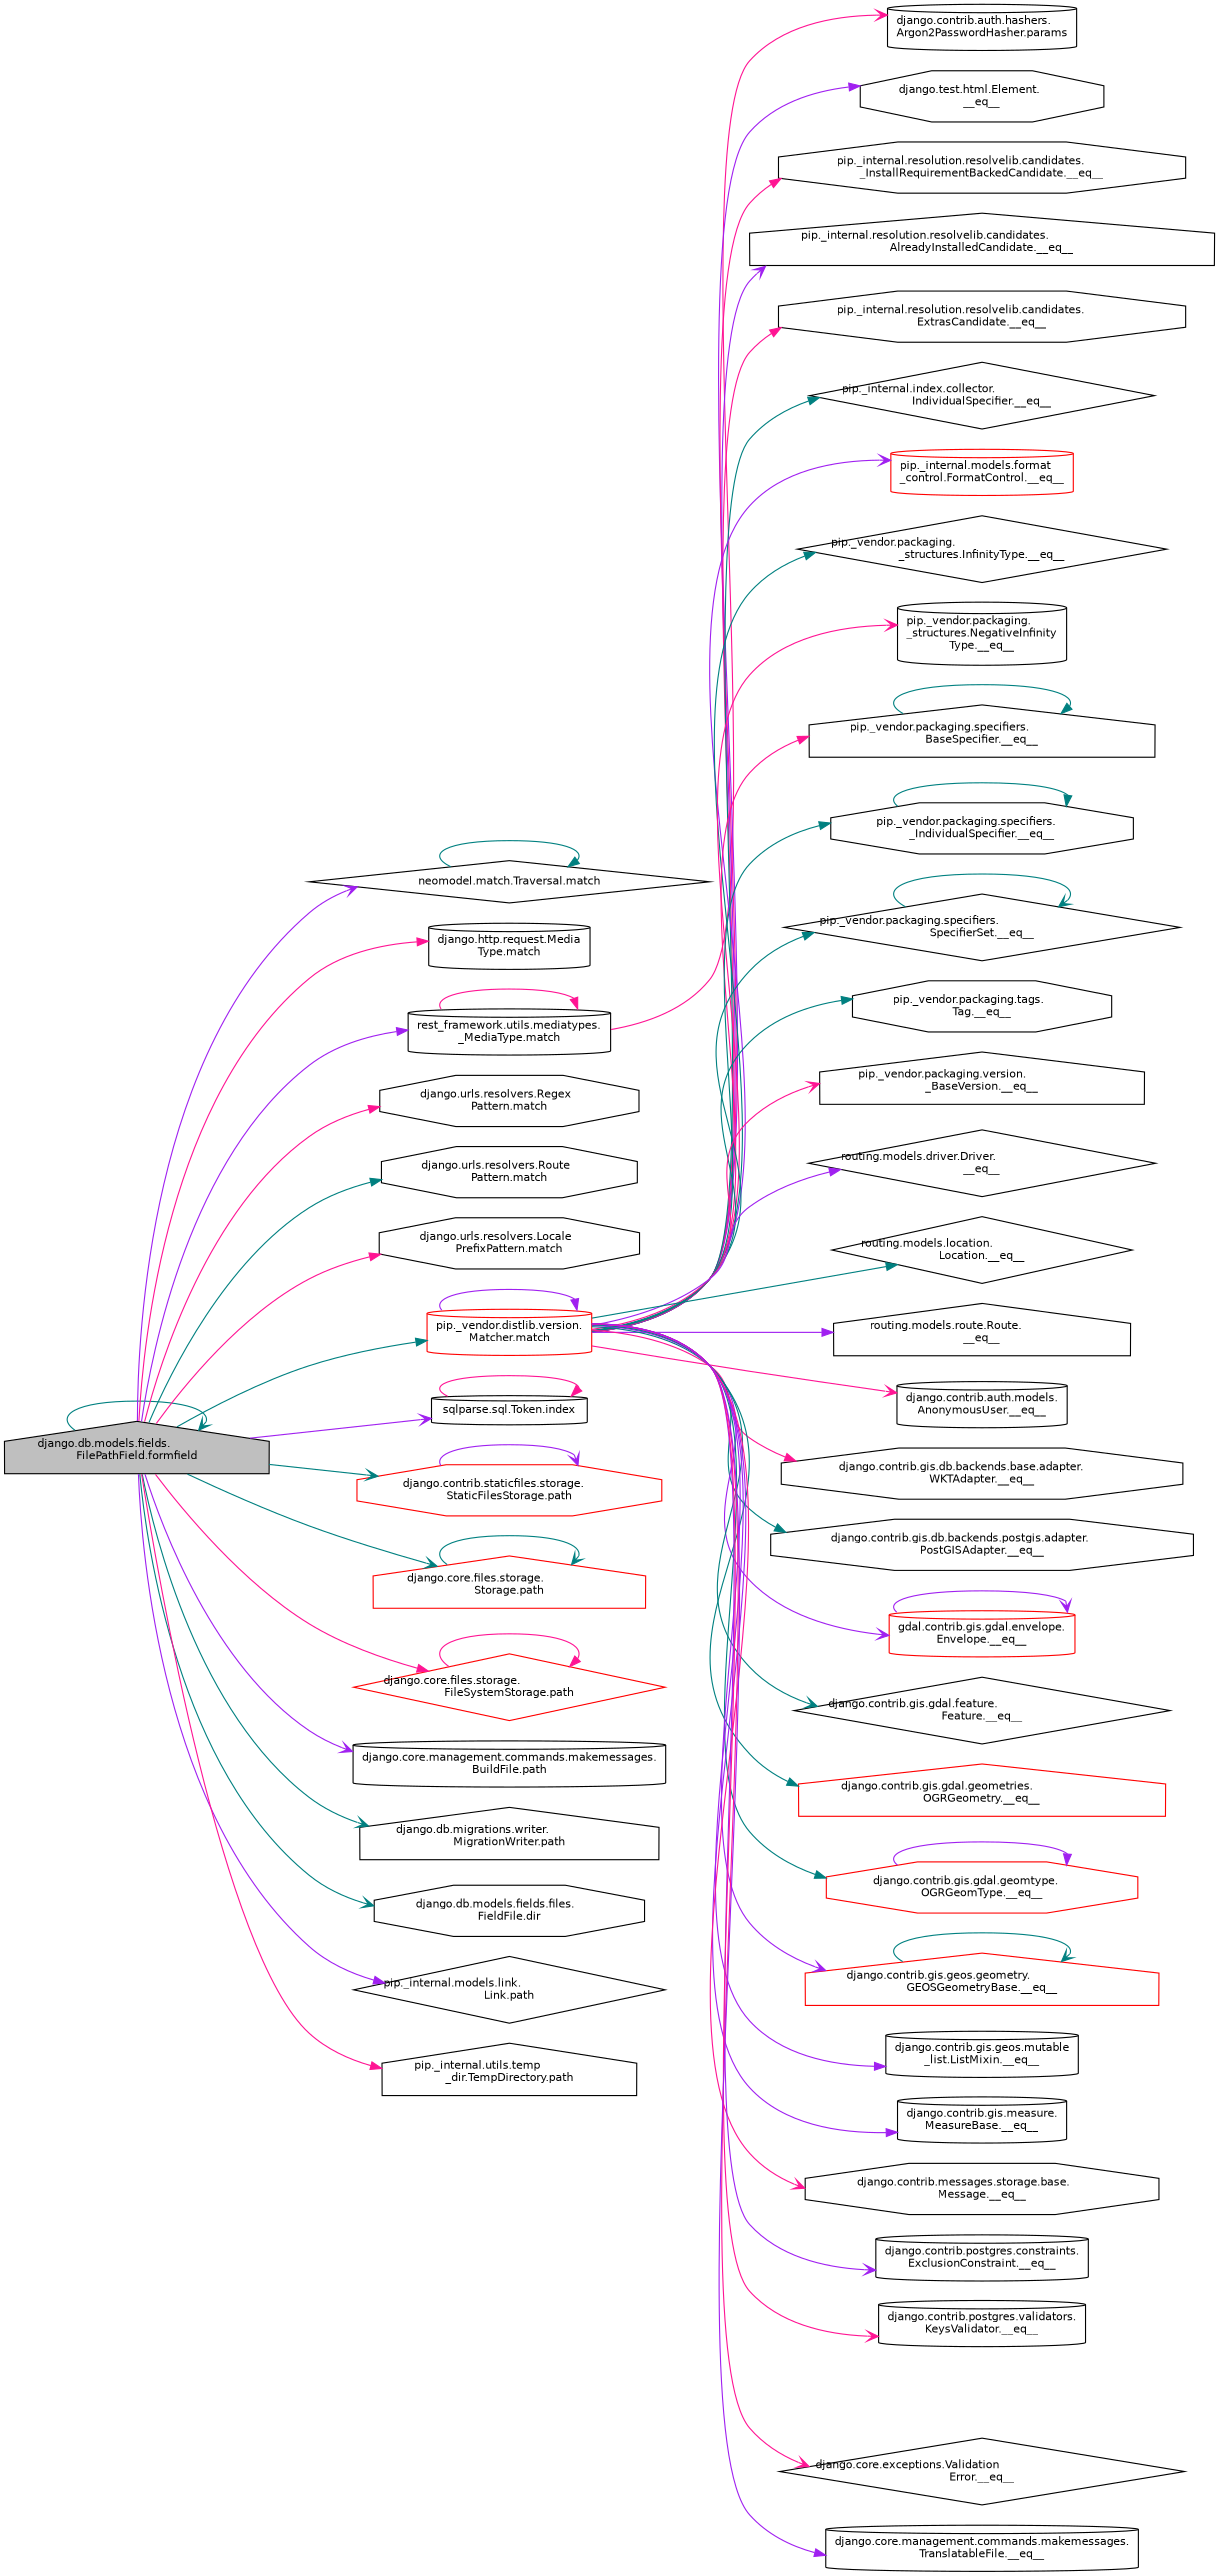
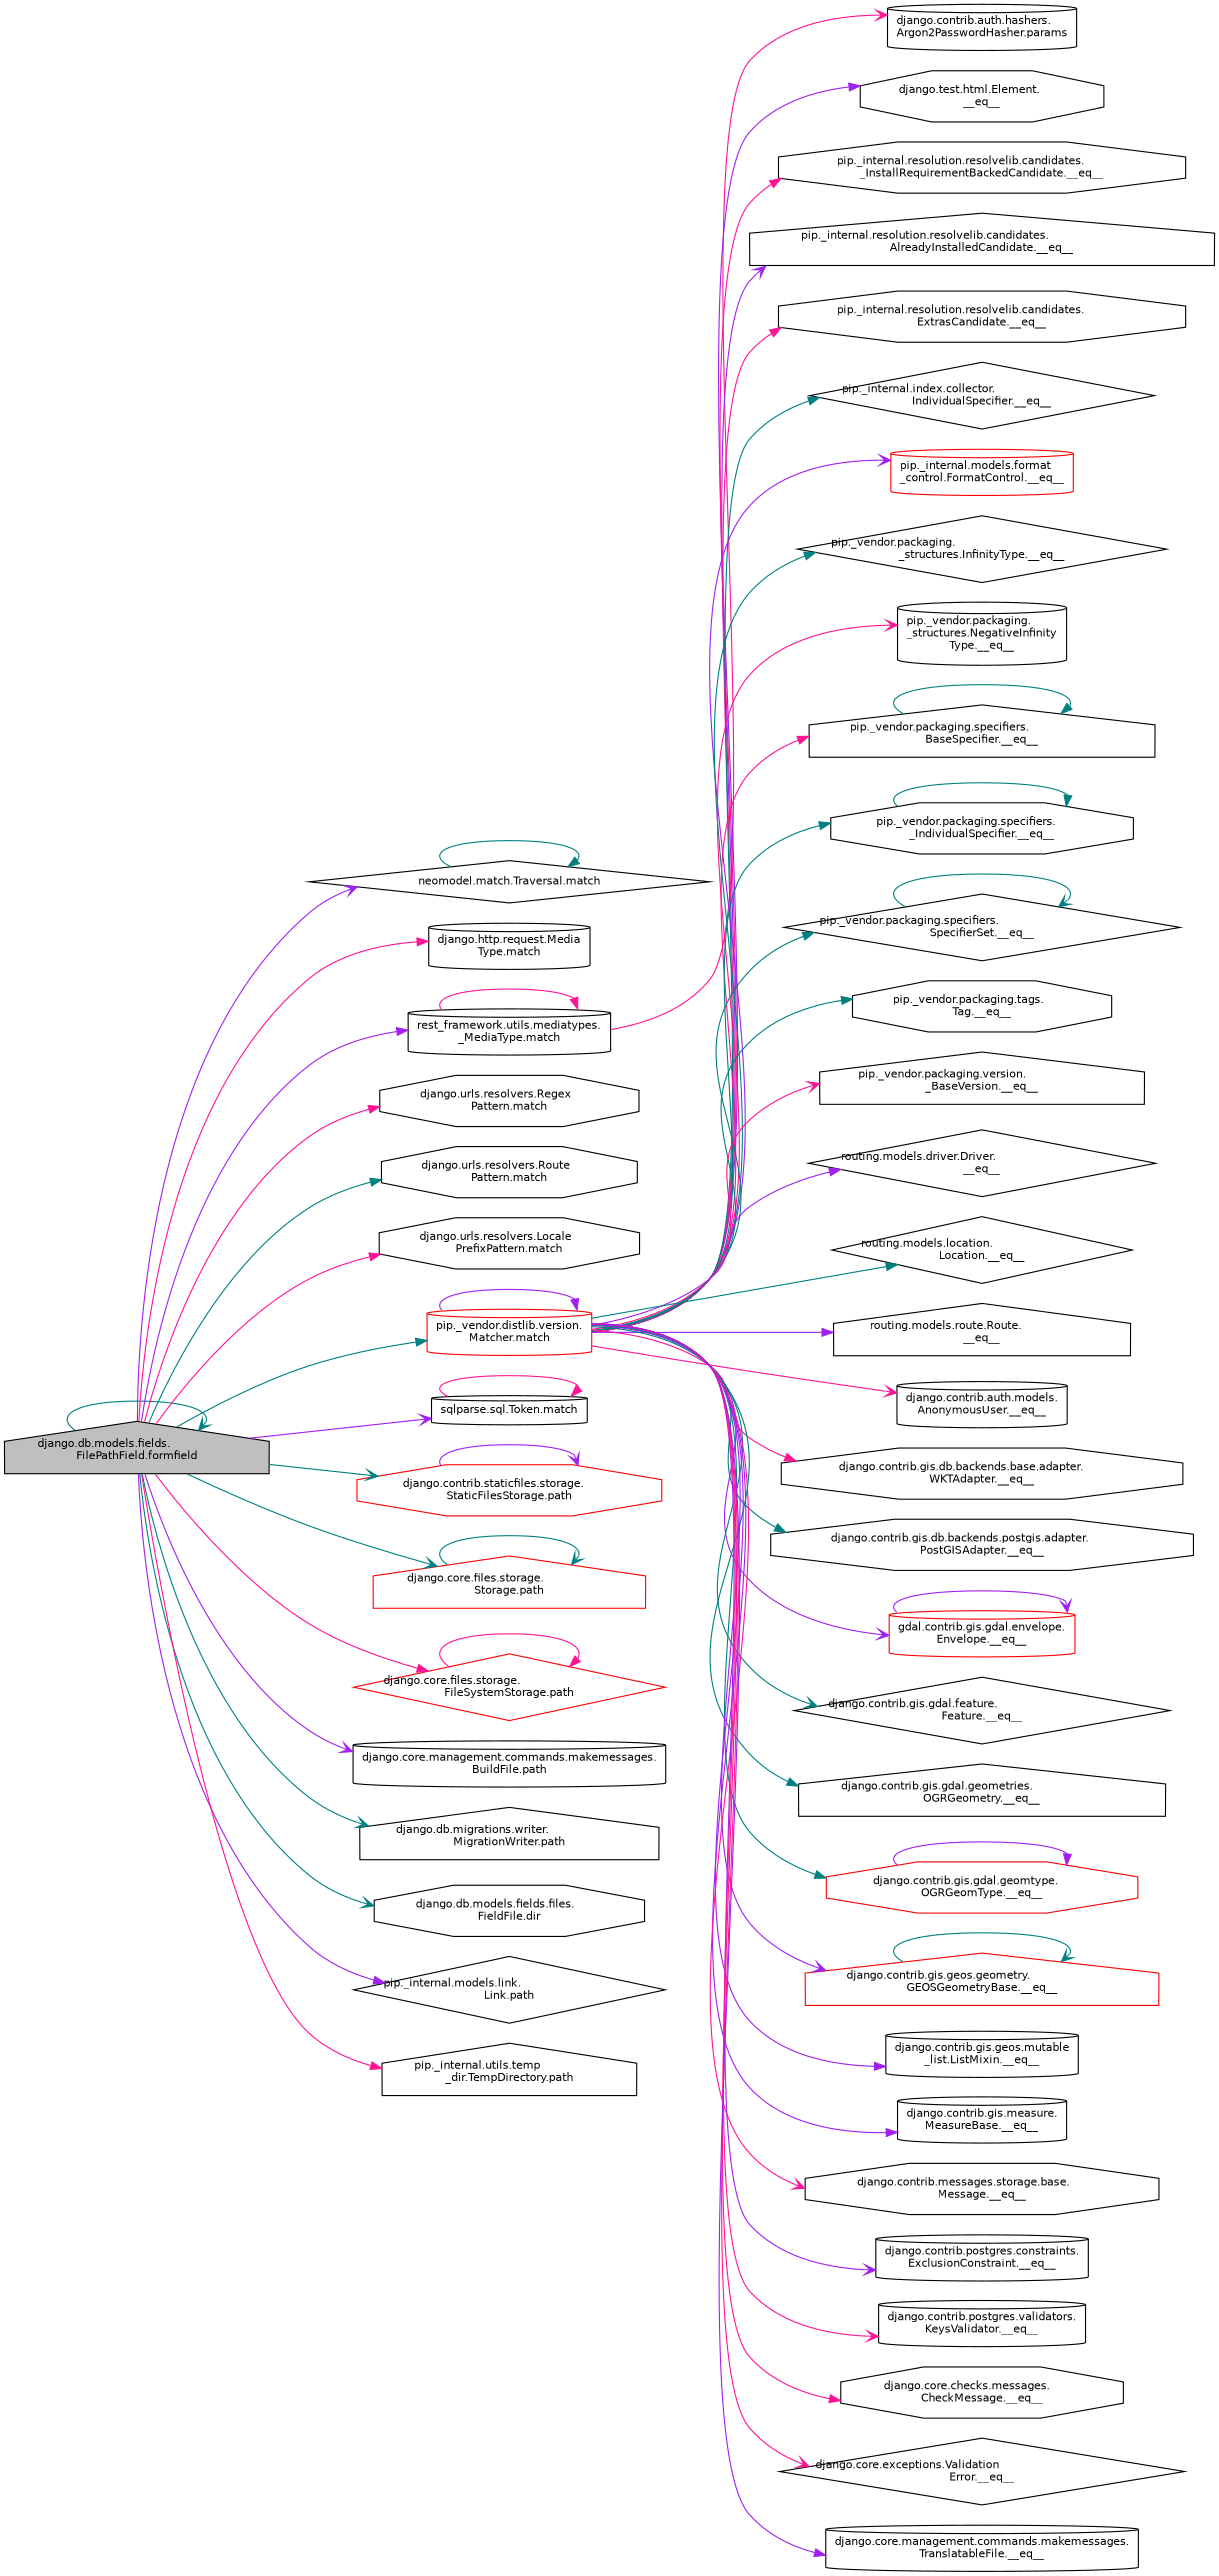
  digraph {
    rankdir=LR
    node [color=black fillcolor=white fontname=Helvetica fontsize=10 shape=cylinder style=filled]
    edge [arrowhead=normal color=teal fontname=Helvetica fontsize=10 labelfontname=Helvetica labelfontsize=10 style=solid]
    n1 [fillcolor=grey75 fontcolor=black height=0.2 label="django.db.models.fields.\lFilePathField.formfield" shape=house width=0.4]
    n2 [height=0.2 label="neomodel.match.Traversal.match" shape=diamond width=0.4]
    n3 [height=0.2 label="django.http.request.Media\lType.match" width=0.4]
    n4 [height=0.2 label="rest_framework.utils.mediatypes.\l_MediaType.match" width=0.4]
    n5 [height=0.2 label="django.urls.resolvers.Regex\lPattern.match" shape=octagon width=0.4]
    n6 [height=0.2 label="django.urls.resolvers.Route\lPattern.match" shape=octagon width=0.4]
    n7 [height=0.2 label="django.urls.resolvers.Locale\lPrefixPattern.match" shape=octagon width=0.4]
    n8 [color=red height=0.2 label="pip._vendor.distlib.version.\lMatcher.match" width=0.4]
-   n9 [height=0.2 label="sqlparse.sql.Token.index" width=0.4]
+   n9 [height=0.2 label="sqlparse.sql.Token.match" width=0.4]
    n10 [color=red height=0.2 label="django.contrib.staticfiles.storage.\lStaticFilesStorage.path" shape=octagon width=0.4]
    n11 [color=red height=0.2 label="django.core.files.storage.\lStorage.path" shape=house width=0.4]
    n12 [color=red height=0.2 label="django.core.files.storage.\lFileSystemStorage.path" shape=diamond width=0.4]
    n13 [height=0.2 label="django.core.management.commands.makemessages.\lBuildFile.path" width=0.4]
    n14 [height=0.2 label="django.db.migrations.writer.\lMigrationWriter.path" shape=house width=0.4]
    n15 [height=0.2 label="django.db.models.fields.files.\lFieldFile.dir" shape=octagon width=0.4]
    n16 [height=0.2 label="pip._internal.models.link.\lLink.path" shape=diamond width=0.4]
    n17 [height=0.2 label="pip._internal.utils.temp\l_dir.TempDirectory.path" shape=house width=0.4]
    n18 [height=0.2 label="django.contrib.auth.hashers.\lArgon2PasswordHasher.params" width=0.4]
    n19 [height=0.2 label="django.test.html.Element.\l__eq__" shape=octagon width=0.4]
    n20 [height=0.2 label="pip._internal.resolution.resolvelib.candidates.\l_InstallRequirementBackedCandidate.__eq__" shape=octagon width=0.4]
    n21 [height=0.2 label="pip._internal.resolution.resolvelib.candidates.\lAlreadyInstalledCandidate.__eq__" shape=house width=0.4]
    n22 [height=0.2 label="pip._internal.resolution.resolvelib.candidates.\lExtrasCandidate.__eq__" shape=octagon width=0.4]
    n23 [height=0.2 label="pip._internal.index.collector.\lIndividualSpecifier.__eq__" shape=diamond width=0.4]
    n24 [color=red height=0.2 label="pip._internal.models.format\l_control.FormatControl.__eq__" width=0.4]
    n25 [height=0.2 label="pip._vendor.packaging.\l_structures.InfinityType.__eq__" shape=diamond width=0.4]
    n26 [height=0.2 label="pip._vendor.packaging.\l_structures.NegativeInfinity\lType.__eq__" width=0.4]
    n27 [height=0.2 label="pip._vendor.packaging.specifiers.\lBaseSpecifier.__eq__" shape=house width=0.4]
    n28 [height=0.2 label="pip._vendor.packaging.specifiers.\l_IndividualSpecifier.__eq__" shape=octagon width=0.4]
    n29 [height=0.2 label="pip._vendor.packaging.specifiers.\lSpecifierSet.__eq__" shape=diamond width=0.4]
    n30 [height=0.2 label="pip._vendor.packaging.tags.\lTag.__eq__" shape=octagon width=0.4]
    n31 [height=0.2 label="pip._vendor.packaging.version.\l_BaseVersion.__eq__" shape=house width=0.4]
    n32 [height=0.2 label="routing.models.driver.Driver.\l__eq__" shape=diamond width=0.4]
    n33 [height=0.2 label="routing.models.location.\lLocation.__eq__" shape=diamond width=0.4]
    n34 [height=0.2 label="routing.models.route.Route.\l__eq__" shape=house width=0.4]
    n35 [height=0.2 label="django.contrib.auth.models.\lAnonymousUser.__eq__" width=0.4]
    n36 [height=0.2 label="django.contrib.gis.db.backends.base.adapter.\lWKTAdapter.__eq__" shape=octagon width=0.4]
    n37 [height=0.2 label="django.contrib.gis.db.backends.postgis.adapter.\lPostGISAdapter.__eq__" shape=octagon width=0.4]
    n38 [color=red height=0.2 label="gdal.contrib.gis.gdal.envelope.\lEnvelope.__eq__" width=0.4]
    n39 [height=0.2 label="django.contrib.gis.gdal.feature.\lFeature.__eq__" shape=diamond width=0.4]
-   n40 [color=red height=0.2 label="django.contrib.gis.gdal.geometries.\lOGRGeometry.__eq__" shape=house width=0.4]
+   n40 [height=0.2 label="django.contrib.gis.gdal.geometries.\lOGRGeometry.__eq__" shape=house width=0.4]
    n41 [color=red height=0.2 label="django.contrib.gis.gdal.geomtype.\lOGRGeomType.__eq__" shape=octagon width=0.4]
    n42 [color=red height=0.2 label="django.contrib.gis.geos.geometry.\lGEOSGeometryBase.__eq__" shape=house width=0.4]
    n43 [height=0.2 label="django.contrib.gis.geos.mutable\l_list.ListMixin.__eq__" width=0.4]
    n44 [height=0.2 label="django.contrib.gis.measure.\lMeasureBase.__eq__" width=0.4]
    n45 [height=0.2 label="django.contrib.messages.storage.base.\lMessage.__eq__" shape=octagon width=0.4]
    n46 [height=0.2 label="django.contrib.postgres.constraints.\lExclusionConstraint.__eq__" width=0.4]
    n47 [height=0.2 label="django.contrib.postgres.validators.\lKeysValidator.__eq__" width=0.4]
+   n48 [height=0.2 label="django.core.checks.messages.\lCheckMessage.__eq__" shape=octagon width=0.4]
    n49 [height=0.2 label="django.core.exceptions.Validation\lError.__eq__" shape=diamond width=0.4]
    n50 [height=0.2 label="django.core.management.commands.makemessages.\lTranslatableFile.__eq__" width=0.4]
    n1 -> n1 [arrowhead=vee]
    n1 -> n2 [arrowhead=vee color=purple]
    n1 -> n3 [color=deeppink]
    n1 -> n4 [color=purple]
    n1 -> n5 [color=deeppink]
    n1 -> n6
    n1 -> n7 [color=deeppink]
    n1 -> n8
    n1 -> n9 [arrowhead=vee color=purple]
    n1 -> n10 [arrowhead=vee]
    n1 -> n11 [arrowhead=vee]
    n1 -> n12 [color=deeppink]
    n1 -> n13 [arrowhead=vee color=purple]
    n1 -> n14 [arrowhead=vee]
    n1 -> n15 [arrowhead=vee]
    n1 -> n16 [color=purple]
    n1 -> n17 [color=deeppink]
    n2 -> n2
    n4 -> n4 [color=deeppink]
    n4 -> n18 [arrowhead=vee color=deeppink]
    n8 -> n8 [color=purple]
    n8 -> n19 [color=purple]
    n8 -> n20 [color=deeppink]
    n8 -> n21 [arrowhead=vee color=purple]
    n8 -> n22 [color=deeppink]
    n8 -> n23
    n8 -> n24 [arrowhead=vee color=purple]
    n8 -> n25
    n8 -> n26 [arrowhead=vee color=deeppink]
    n8 -> n27 [color=deeppink]
    n8 -> n28
    n8 -> n29
    n8 -> n30
    n8 -> n31 [arrowhead=vee color=deeppink]
    n8 -> n32 [color=purple]
    n8 -> n33
    n8 -> n34 [color=purple]
    n8 -> n35 [arrowhead=vee color=deeppink]
    n8 -> n36 [color=deeppink]
    n8 -> n37
    n8 -> n38 [arrowhead=vee color=purple]
    n8 -> n39 [arrowhead=vee]
    n8 -> n40
    n8 -> n41
    n8 -> n42 [arrowhead=vee color=purple]
    n8 -> n43 [color=purple]
    n8 -> n44 [color=purple]
    n8 -> n45 [arrowhead=vee color=deeppink]
    n8 -> n46 [arrowhead=vee color=purple]
    n8 -> n47 [arrowhead=vee color=deeppink]
+   n8 -> n48 [color=deeppink]
    n8 -> n49 [arrowhead=vee color=deeppink]
    n8 -> n50 [color=purple]
    n9 -> n9 [color=deeppink]
    n10 -> n10 [arrowhead=vee color=purple]
    n11 -> n11 [arrowhead=vee]
    n12 -> n12 [color=deeppink]
    n27 -> n27
    n28 -> n28
    n29 -> n29 [arrowhead=vee]
    n38 -> n38 [arrowhead=vee color=purple]
    n41 -> n41 [color=purple]
    n42 -> n42 [arrowhead=vee]
  }
